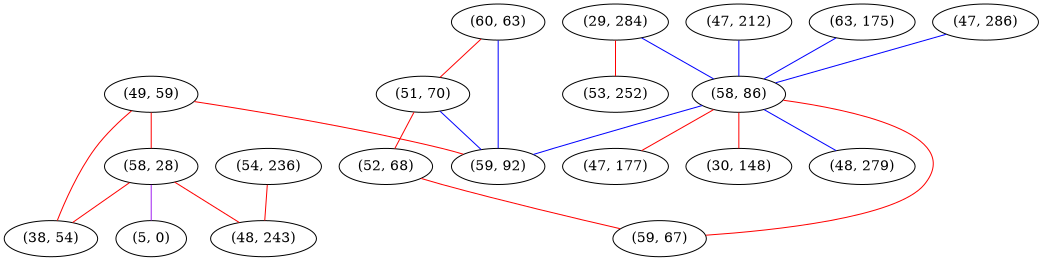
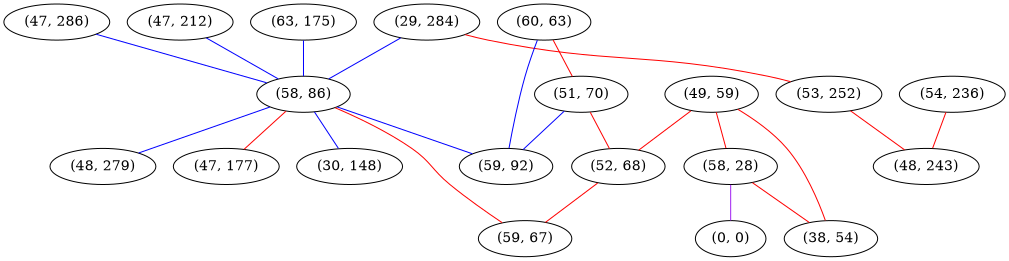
  graph {
    edge [color=red weight=1]
    "(63, 175)"
    "(58, 86)"
    "(59, 92)"
    "(30, 148)"
    "(59, 67)"
    n6 [label="(48, 279)"]
    "(47, 177)"
    "(29, 284)"
    "(53, 252)"
    "(48, 243)"
    "(49, 59)"
    "(58, 28)"
    "(38, 54)"
    "(52, 68)"
-   "(0, 0)" [label="(5, 0)"]
+   "(0, 0)"
    "(47, 286)"
    "(51, 70)"
    "(47, 212)"
    "(54, 236)"
    "(60, 63)"
    "(63, 175)" -- "(58, 86)" [color=blue weight=3]
    "(58, 86)" -- "(59, 92)" [color=blue weight=3]
-   "(58, 86)" -- "(30, 148)" [weight=3]
+   "(58, 86)" -- "(30, 148)" [color=blue weight=3]
    "(58, 86)" -- "(59, 67)"
    "(58, 86)" -- n6 [color=blue weight=3]
    "(58, 86)" -- "(47, 177)" [weight=3]
    "(29, 284)" -- "(58, 86)" [color=blue weight=3]
    "(29, 284)" -- "(53, 252)"
-   "(58, 28)" -- "(48, 243)"
+   "(53, 252)" -- "(48, 243)"
    "(49, 59)" -- "(58, 28)"
    "(49, 59)" -- "(38, 54)"
-   "(49, 59)" -- "(59, 92)"
+   "(49, 59)" -- "(52, 68)"
    "(58, 28)" -- "(38, 54)"
    "(58, 28)" -- "(0, 0)" [color=purple weight=4]
    "(52, 68)" -- "(59, 67)"
    "(47, 286)" -- "(58, 86)" [color=blue weight=3]
    "(51, 70)" -- "(59, 92)" [color=blue weight=3]
    "(51, 70)" -- "(52, 68)"
    "(47, 212)" -- "(58, 86)" [color=blue weight=3]
    "(54, 236)" -- "(48, 243)"
    "(60, 63)" -- "(59, 92)" [color=blue weight=3]
    "(60, 63)" -- "(51, 70)"
  }
